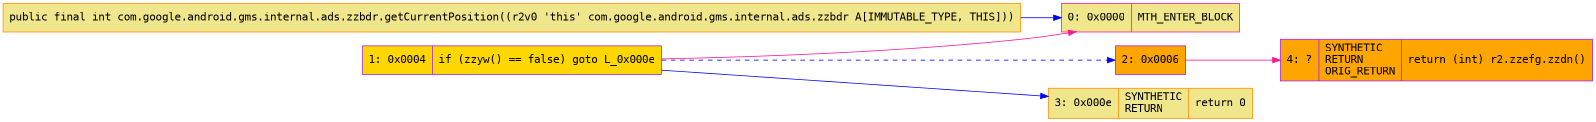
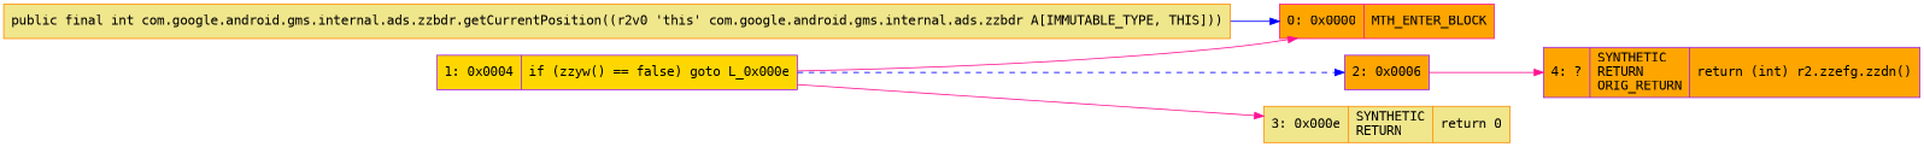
  digraph {
    fontname="DejaVu Sans Mono"
    rankdir=LR
    node [color=purple fillcolor=orange fontname="DejaVu Sans Mono" shape=record style=filled]
    edge [color=deeppink fontname="DejaVu Sans Mono"]
-   n1 [color=deeppink fillcolor=khaki label="{0\:\ 0x0000|MTH_ENTER_BLOCK\l}"]
+   n1 [color=deeppink label="{0\:\ 0x0000|MTH_ENTER_BLOCK\l}"]
    n2 [fillcolor=gold label="{1\:\ 0x0004|if (zzyw() == false) goto L_0x000e\l}"]
    n3 [label="{2\:\ 0x0006}"]
    n4 [color=darkorange fillcolor=khaki label="{3\:\ 0x000e|SYNTHETIC\lRETURN\l|return 0\l}"]
    n5 [label="{4\:\ ?|SYNTHETIC\lRETURN\lORIG_RETURN\l|return (int) r2.zzefg.zzdn()\l}"]
    n6 [color=darkorange fillcolor=khaki label="{public final int com.google.android.gms.internal.ads.zzbdr.getCurrentPosition((r2v0 'this' com.google.android.gms.internal.ads.zzbdr A[IMMUTABLE_TYPE, THIS])) }"]
    n2 -> n1
    n2 -> n3 [color=blue style=dashed]
-   n2 -> n4 [color=blue]
+   n2 -> n4
    n3 -> n5
    n6 -> n1 [color=blue]
  }
